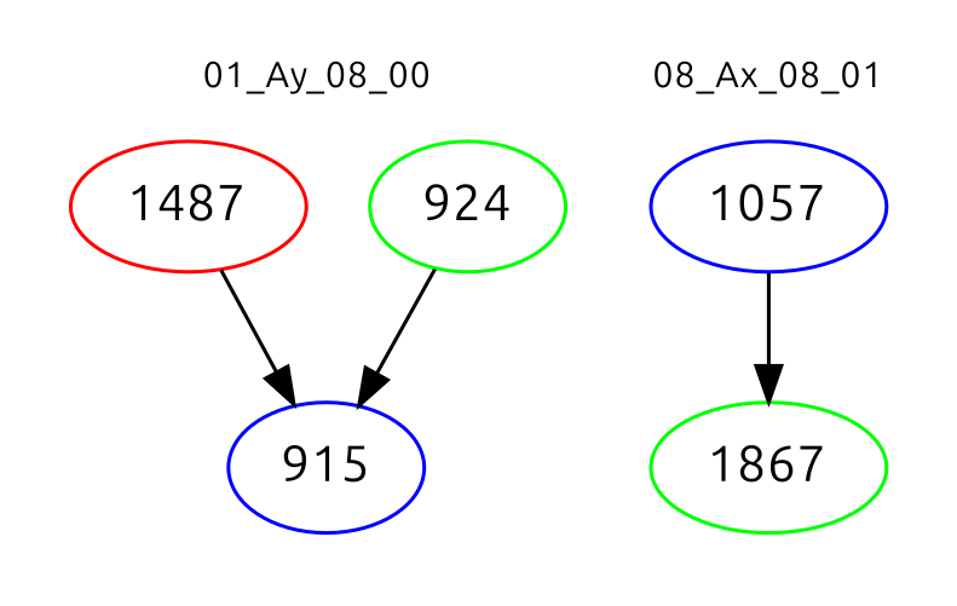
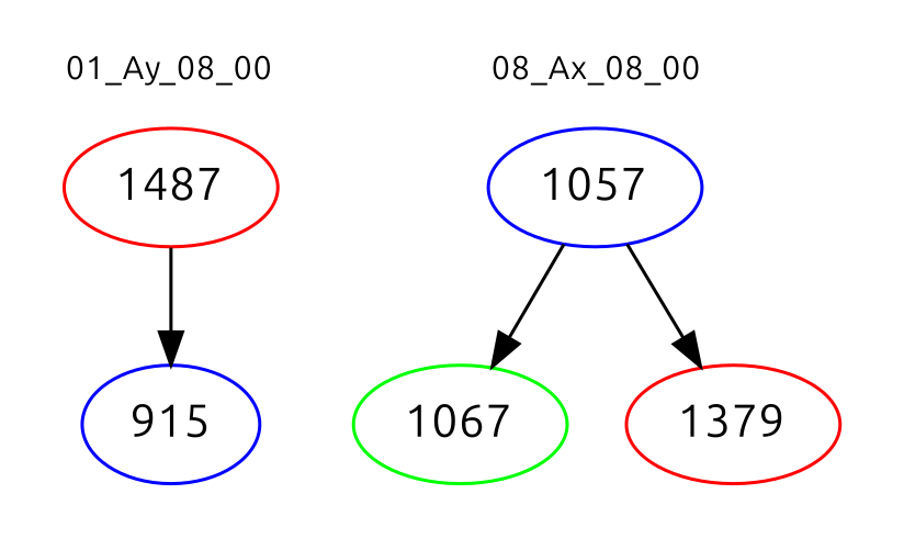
  digraph {
    fontname=Ubuntu
    node [color=green fontname=Ubuntu]
    edge [color=black fontname=Ubuntu]
-   n1 [label=924]
    n2 [color=blue label=915]
    n3 [color=red label=1487]
-   n4 [label=1867]
+   n4 [label=1067]
    n5 [color=blue label=1057]
+   n6 [color=red label=1379]
    subgraph cluster_1 {
      color=white
      fontsize=10
      label="01_Ay_08_00"
-     n1
      n2
      n3
    }
    subgraph cluster_2 {
      color=white
      fontsize=10
-     label="08_Ax_08_01"
+     label="08_Ax_08_00"
      n4
      n5
+     n6
    }
-   n1 -> n2
    n3 -> n2
    n5 -> n4
+   n5 -> n6
  }
